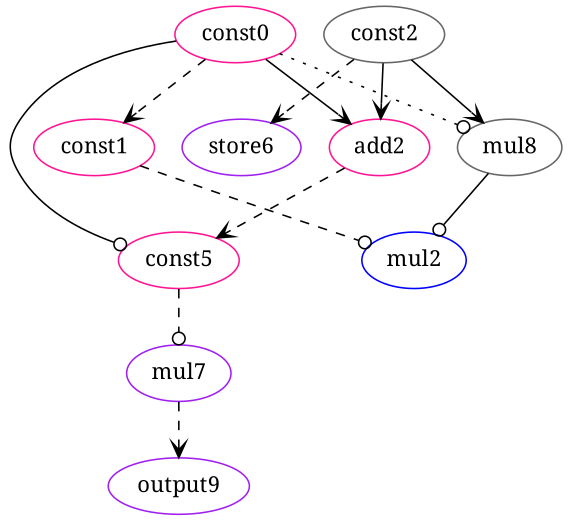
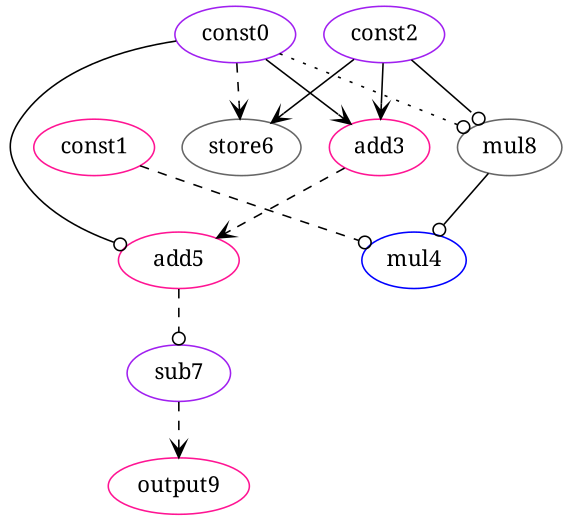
  digraph {
    fontname="Noto Serif"
    node [color=purple fontname="Noto Serif" opcode=const]
    edge [arrowhead=vee fontname="Noto Serif" operand=1 style=solid]
-   add5 [color=deeppink opcode=add label=const5]
-   const0 [color=deeppink]
-   store6 [opcode=store]
+   add5 [color=deeppink opcode=add]
+   const0
+   store6 [color=gray40 opcode=store]
    mul8 [color=gray40 opcode=mul]
-   add3 [color=deeppink opcode=add label=add2]
-   sub7 [opcode=sub label=mul7]
-   mul4 [color=blue opcode=mul label=mul2]
+   add3 [color=deeppink opcode=add]
+   sub7 [opcode=sub]
+   mul4 [color=blue opcode=mul]
    const1 [color=deeppink]
-   const2 [color=gray40]
-   output9 [opcode=output]
+   const2
+   output9 [color=deeppink opcode=output]
    add5 -> sub7 [arrowhead=odot style=dashed]
    const0 -> add5 [arrowhead=odot operand=0]
-   const0 -> const1 [operand=0 style=dashed]
+   const0 -> store6 [operand=0 style=dashed]
    const0 -> mul8 [arrowhead=odot operand=0 style=dotted]
    const0 -> add3 [operand=0]
    mul8 -> mul4 [arrowhead=odot operand=0]
    add3 -> add5 [style=dashed]
    sub7 -> output9 [operand=0 style=dashed]
    const1 -> mul4 [arrowhead=odot style=dashed]
-   const2 -> store6 [style=dashed]
-   const2 -> mul8
+   const2 -> store6
+   const2 -> mul8 [arrowhead=odot]
    const2 -> add3
  }
